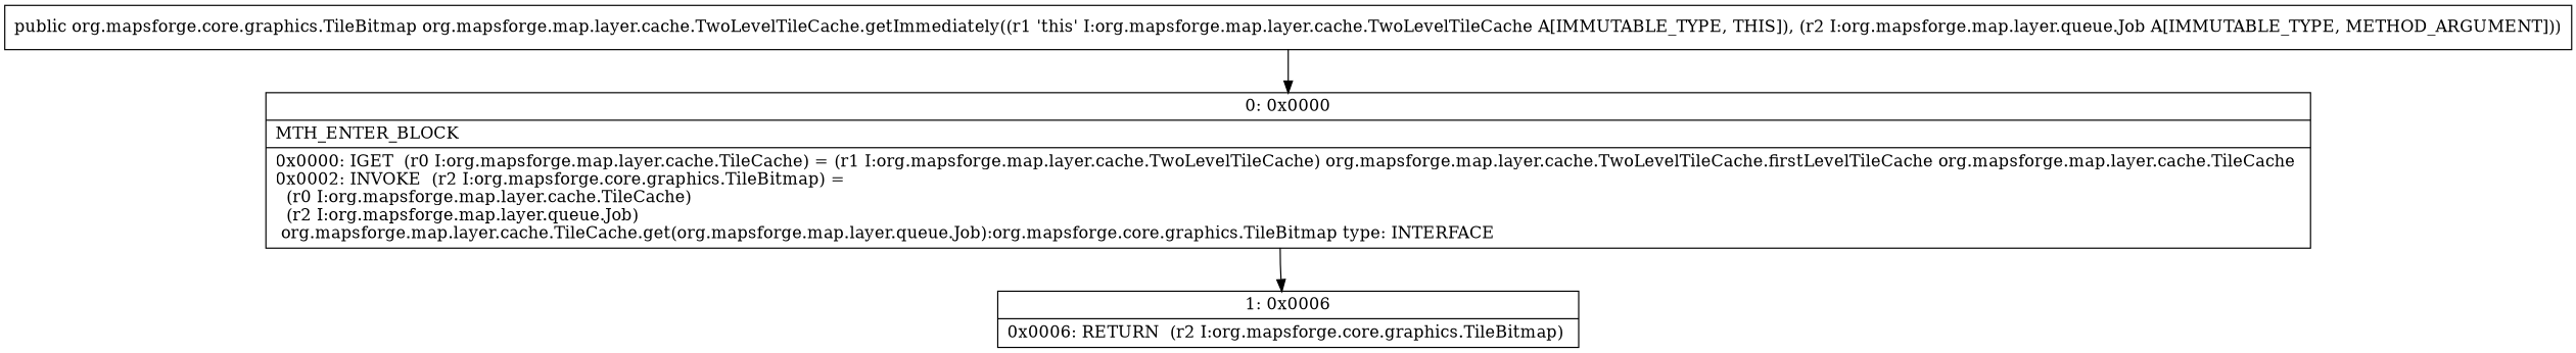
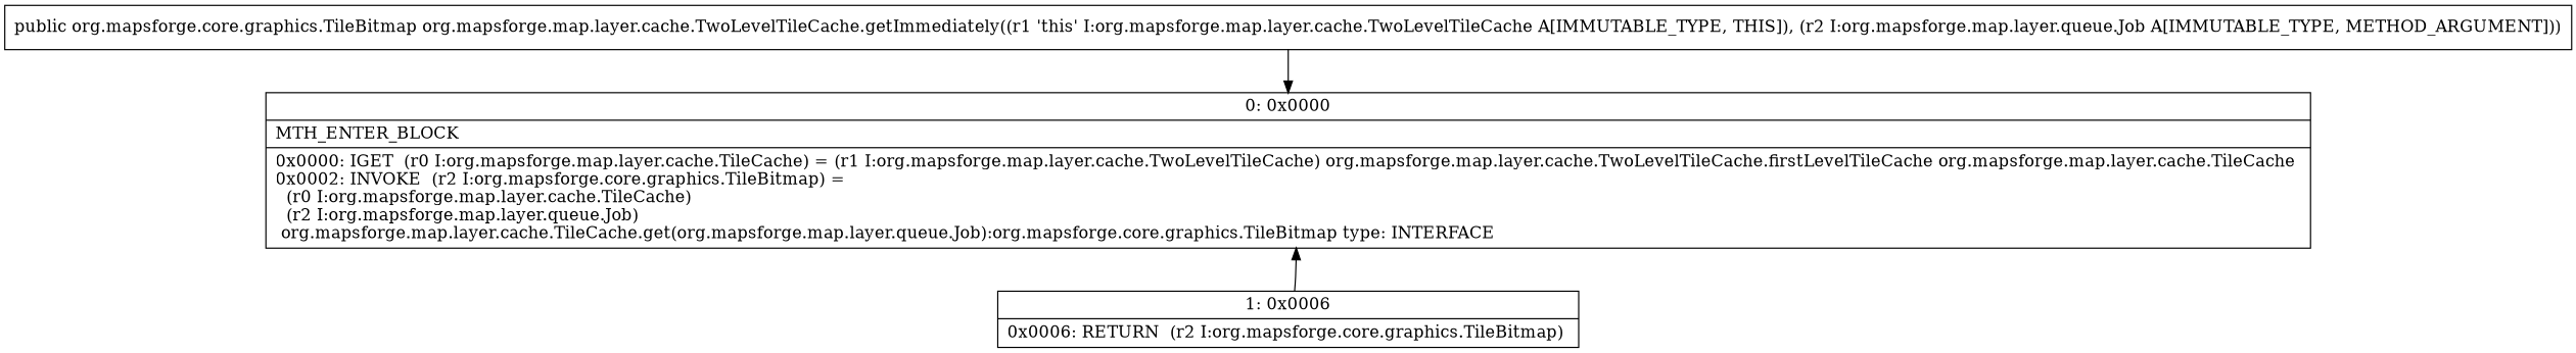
  digraph {
    node [shape=record]
    n1 [label="{0\:\ 0x0000|MTH_ENTER_BLOCK\l|0x0000: IGET  (r0 I:org.mapsforge.map.layer.cache.TileCache) = (r1 I:org.mapsforge.map.layer.cache.TwoLevelTileCache) org.mapsforge.map.layer.cache.TwoLevelTileCache.firstLevelTileCache org.mapsforge.map.layer.cache.TileCache \l0x0002: INVOKE  (r2 I:org.mapsforge.core.graphics.TileBitmap) = \l  (r0 I:org.mapsforge.map.layer.cache.TileCache)\l  (r2 I:org.mapsforge.map.layer.queue.Job)\l org.mapsforge.map.layer.cache.TileCache.get(org.mapsforge.map.layer.queue.Job):org.mapsforge.core.graphics.TileBitmap type: INTERFACE \l}"]
    n2 [label="{1\:\ 0x0006|0x0006: RETURN  (r2 I:org.mapsforge.core.graphics.TileBitmap) \l}"]
    n3 [label="{public org.mapsforge.core.graphics.TileBitmap org.mapsforge.map.layer.cache.TwoLevelTileCache.getImmediately((r1 'this' I:org.mapsforge.map.layer.cache.TwoLevelTileCache A[IMMUTABLE_TYPE, THIS]), (r2 I:org.mapsforge.map.layer.queue.Job A[IMMUTABLE_TYPE, METHOD_ARGUMENT])) }"]
-   n1 -> n2
+   n2 -> n1
    n3 -> n1
  }
